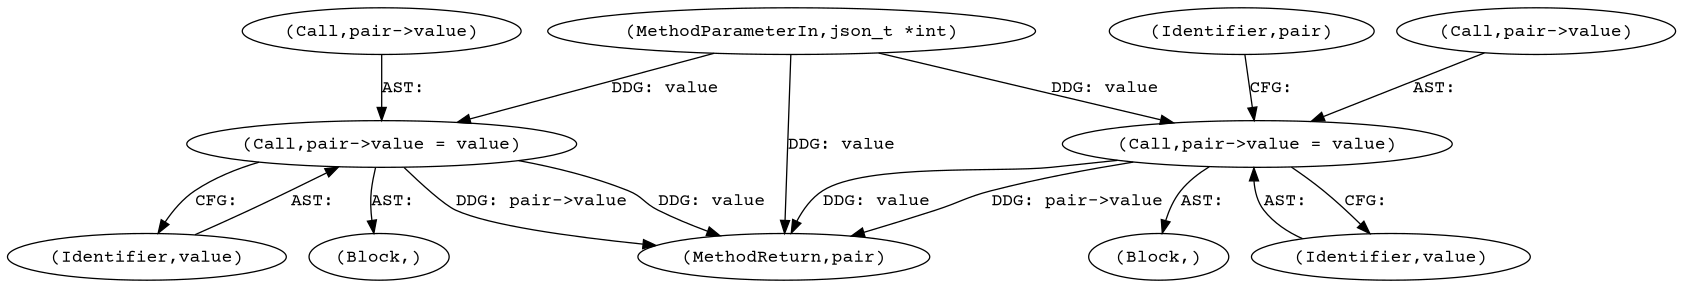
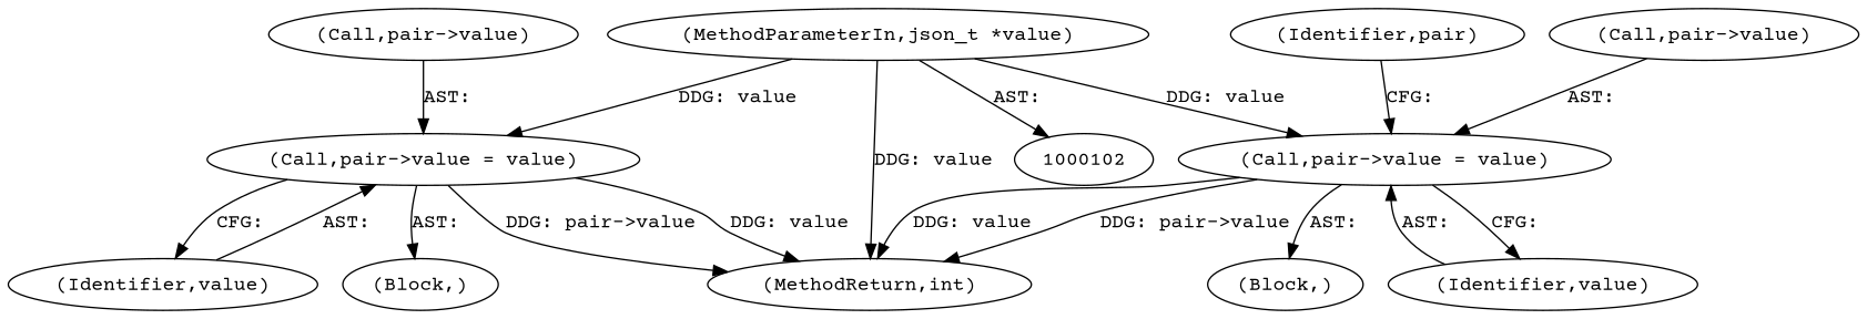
  digraph {
    fontname="Courier Prime"
    node [fontname="Courier Prime"]
    edge [fontname="Courier Prime"]
-   n1 [label="(MethodParameterIn,json_t *int)"]
+   n1 [label="(MethodParameterIn,json_t *value)"]
    n2 [label="(Call,pair->value = value)"]
    n3 [label="(Call,pair->value = value)"]
-   n4 [label="(MethodReturn,pair)"]
+   n4 [label="(MethodReturn,int)"]
+   1000102
    n6 [label="(Identifier,value)"]
    n7 [label="(Block,)"]
    n8 [label="(Block,)"]
    n9 [label="(Identifier,value)"]
    n10 [label="(Identifier,pair)"]
    n11 [label="(Call,pair->value)"]
    n12 [label="(Call,pair->value)"]
    n1 -> n2 [label="DDG: value"]
    n1 -> n3 [label="DDG: value"]
    n1 -> n4 [label="DDG: value"]
+   n1 -> 1000102 [label="AST: "]
    n2 -> n4 [label="DDG: pair->value"]
    n2 -> n4 [label="DDG: value"]
    n2 -> n6 [label="CFG: "]
    n2 -> n7 [label="AST: "]
    n3 -> n4 [label="DDG: pair->value"]
    n3 -> n4 [label="DDG: value"]
    n3 -> n8 [label="AST: "]
    n3 -> n9 [label="CFG: "]
    n6 -> n2 [label="AST: "]
    n9 -> n3 [label="AST: "]
    n10 -> n3 [label="CFG: "]
    n11 -> n2 [label="AST: "]
    n12 -> n3 [label="AST: "]
  }
